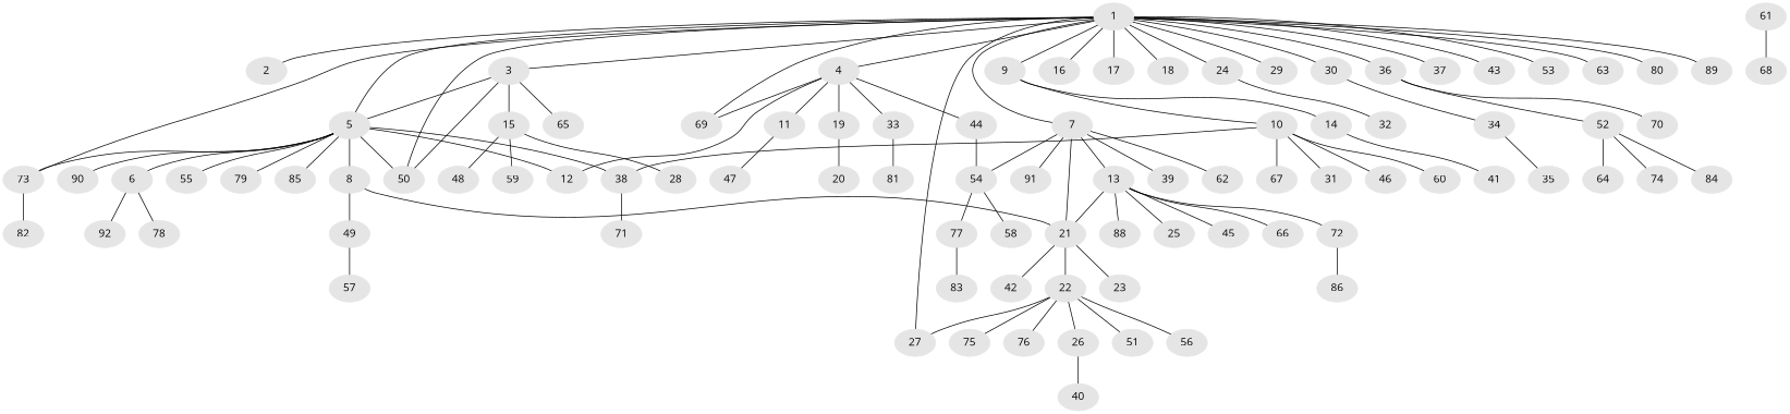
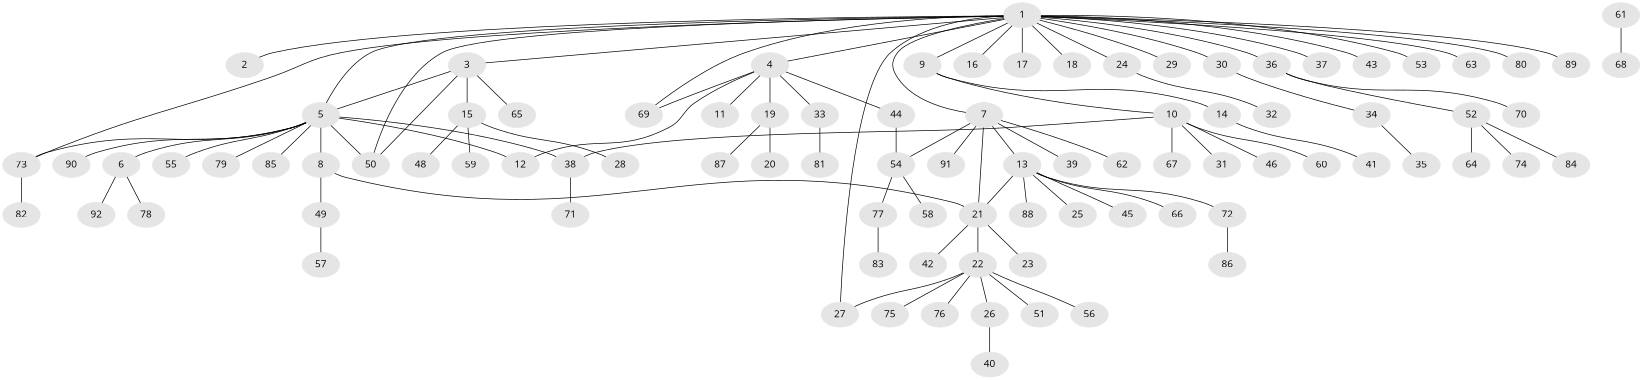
  graph {
    fontname="Open Sans"
    node [color=gray90 fontname="Open Sans" style=filled]
    edge [fontname="Open Sans"]
    1
    2
    3
    4
    5
    7
    9
    16
    17
    18
    24
    27
    29
    30
    36
    37
    43
    50
    53
    63
    69
    73
    80
    89
    15
    65
    11
    12
    19
    33
    44
    6
    8
    38
    55
    79
    85
    90
    13
    21
    39
    54
    62
    91
    10
    14
    32
    34
    52
    70
    82
    28
    48
    59
-   47
    20
+   87
    81
    78
    92
    49
    71
    25
    45
    66
    72
    88
    22
    23
    42
    58
    77
    57
    31
    46
    60
    67
    41
    86
    61
    68
    26
    51
    56
    75
    76
    40
    35
    64
    74
    84
    83
    1 -- 2
    1 -- 3
    1 -- 4
    1 -- 5
    1 -- 7
    1 -- 9
    1 -- 16
    1 -- 17
    1 -- 18
    1 -- 24
    1 -- 27
    1 -- 29
    1 -- 30
    1 -- 36
    1 -- 37
    1 -- 43
    1 -- 50
    1 -- 53
    1 -- 63
    1 -- 69
    1 -- 73
    1 -- 80
    1 -- 89
    3 -- 5
    3 -- 50
    3 -- 15
    3 -- 65
    4 -- 69
    4 -- 11
    4 -- 12
    4 -- 19
    4 -- 33
    4 -- 44
    5 -- 50
    5 -- 73
    5 -- 12
    5 -- 6
    5 -- 8
    5 -- 38
    5 -- 55
    5 -- 79
    5 -- 85
    5 -- 90
    7 -- 13
    7 -- 21
    7 -- 39
    7 -- 54
    7 -- 62
    7 -- 91
    9 -- 10
    9 -- 14
    24 -- 32
    30 -- 34
    36 -- 52
    36 -- 70
    73 -- 82
    15 -- 28
    15 -- 48
    15 -- 59
-   11 -- 47
    19 -- 20
+   19 -- 87
    33 -- 81
    44 -- 54
    6 -- 78
    6 -- 92
    8 -- 21
    8 -- 49
    38 -- 71
    13 -- 21
    13 -- 25
    13 -- 45
    13 -- 66
    13 -- 72
    13 -- 88
    21 -- 22
    21 -- 23
    21 -- 42
    54 -- 58
    54 -- 77
    10 -- 38
    10 -- 31
    10 -- 46
    10 -- 60
    10 -- 67
    14 -- 41
    34 -- 35
    52 -- 64
    52 -- 74
    52 -- 84
    49 -- 57
    72 -- 86
    22 -- 27
    22 -- 26
    22 -- 51
    22 -- 56
    22 -- 75
    22 -- 76
    77 -- 83
    61 -- 68
    26 -- 40
  }
